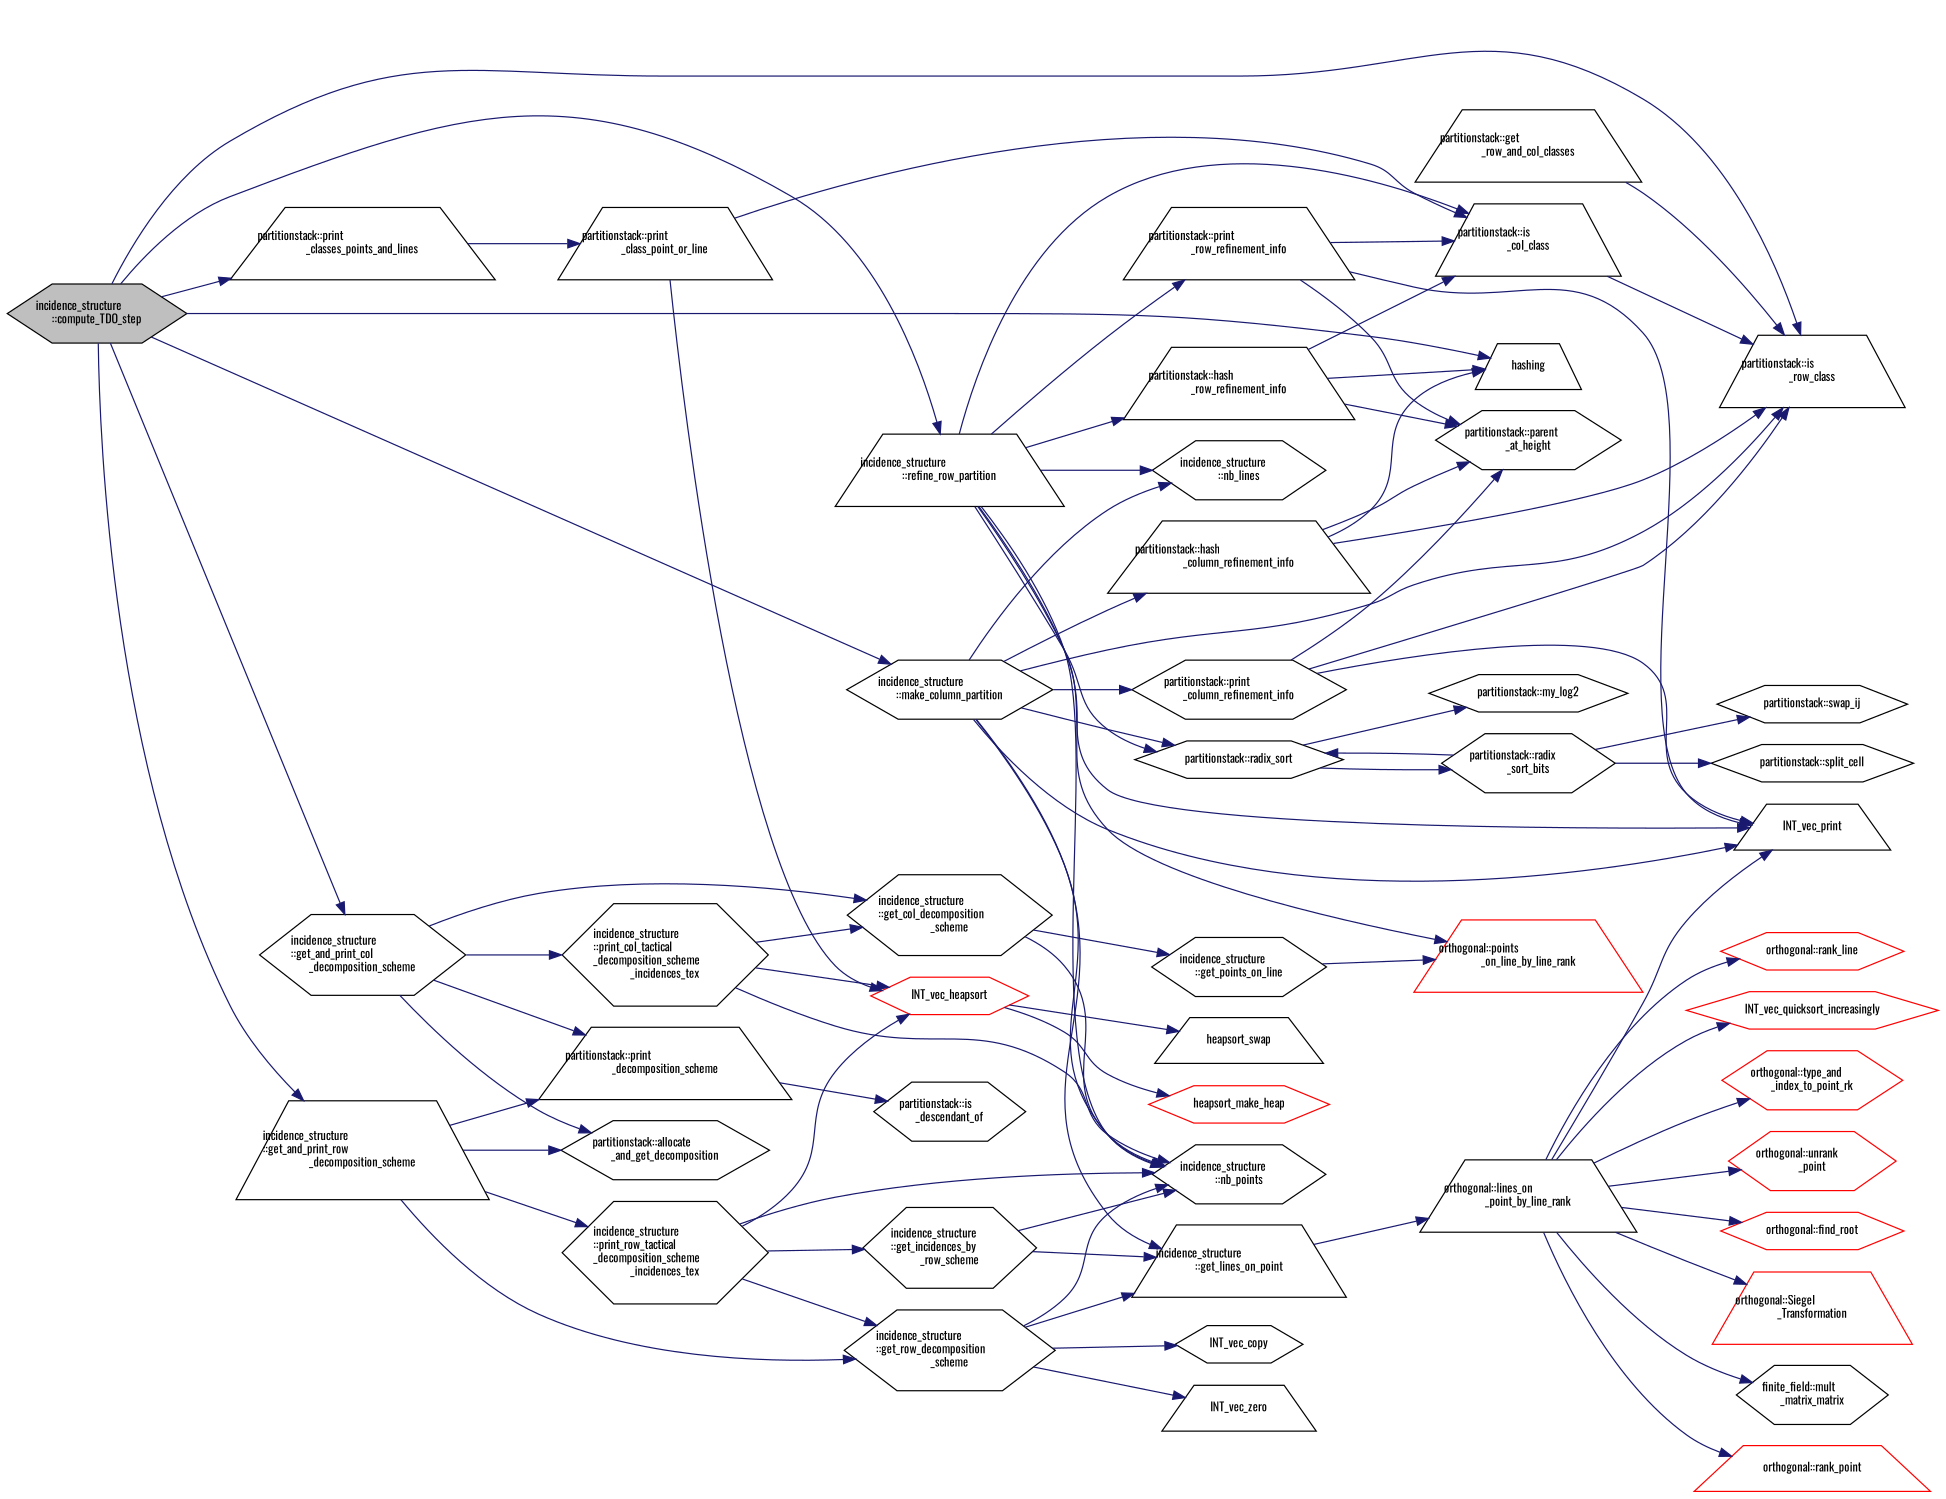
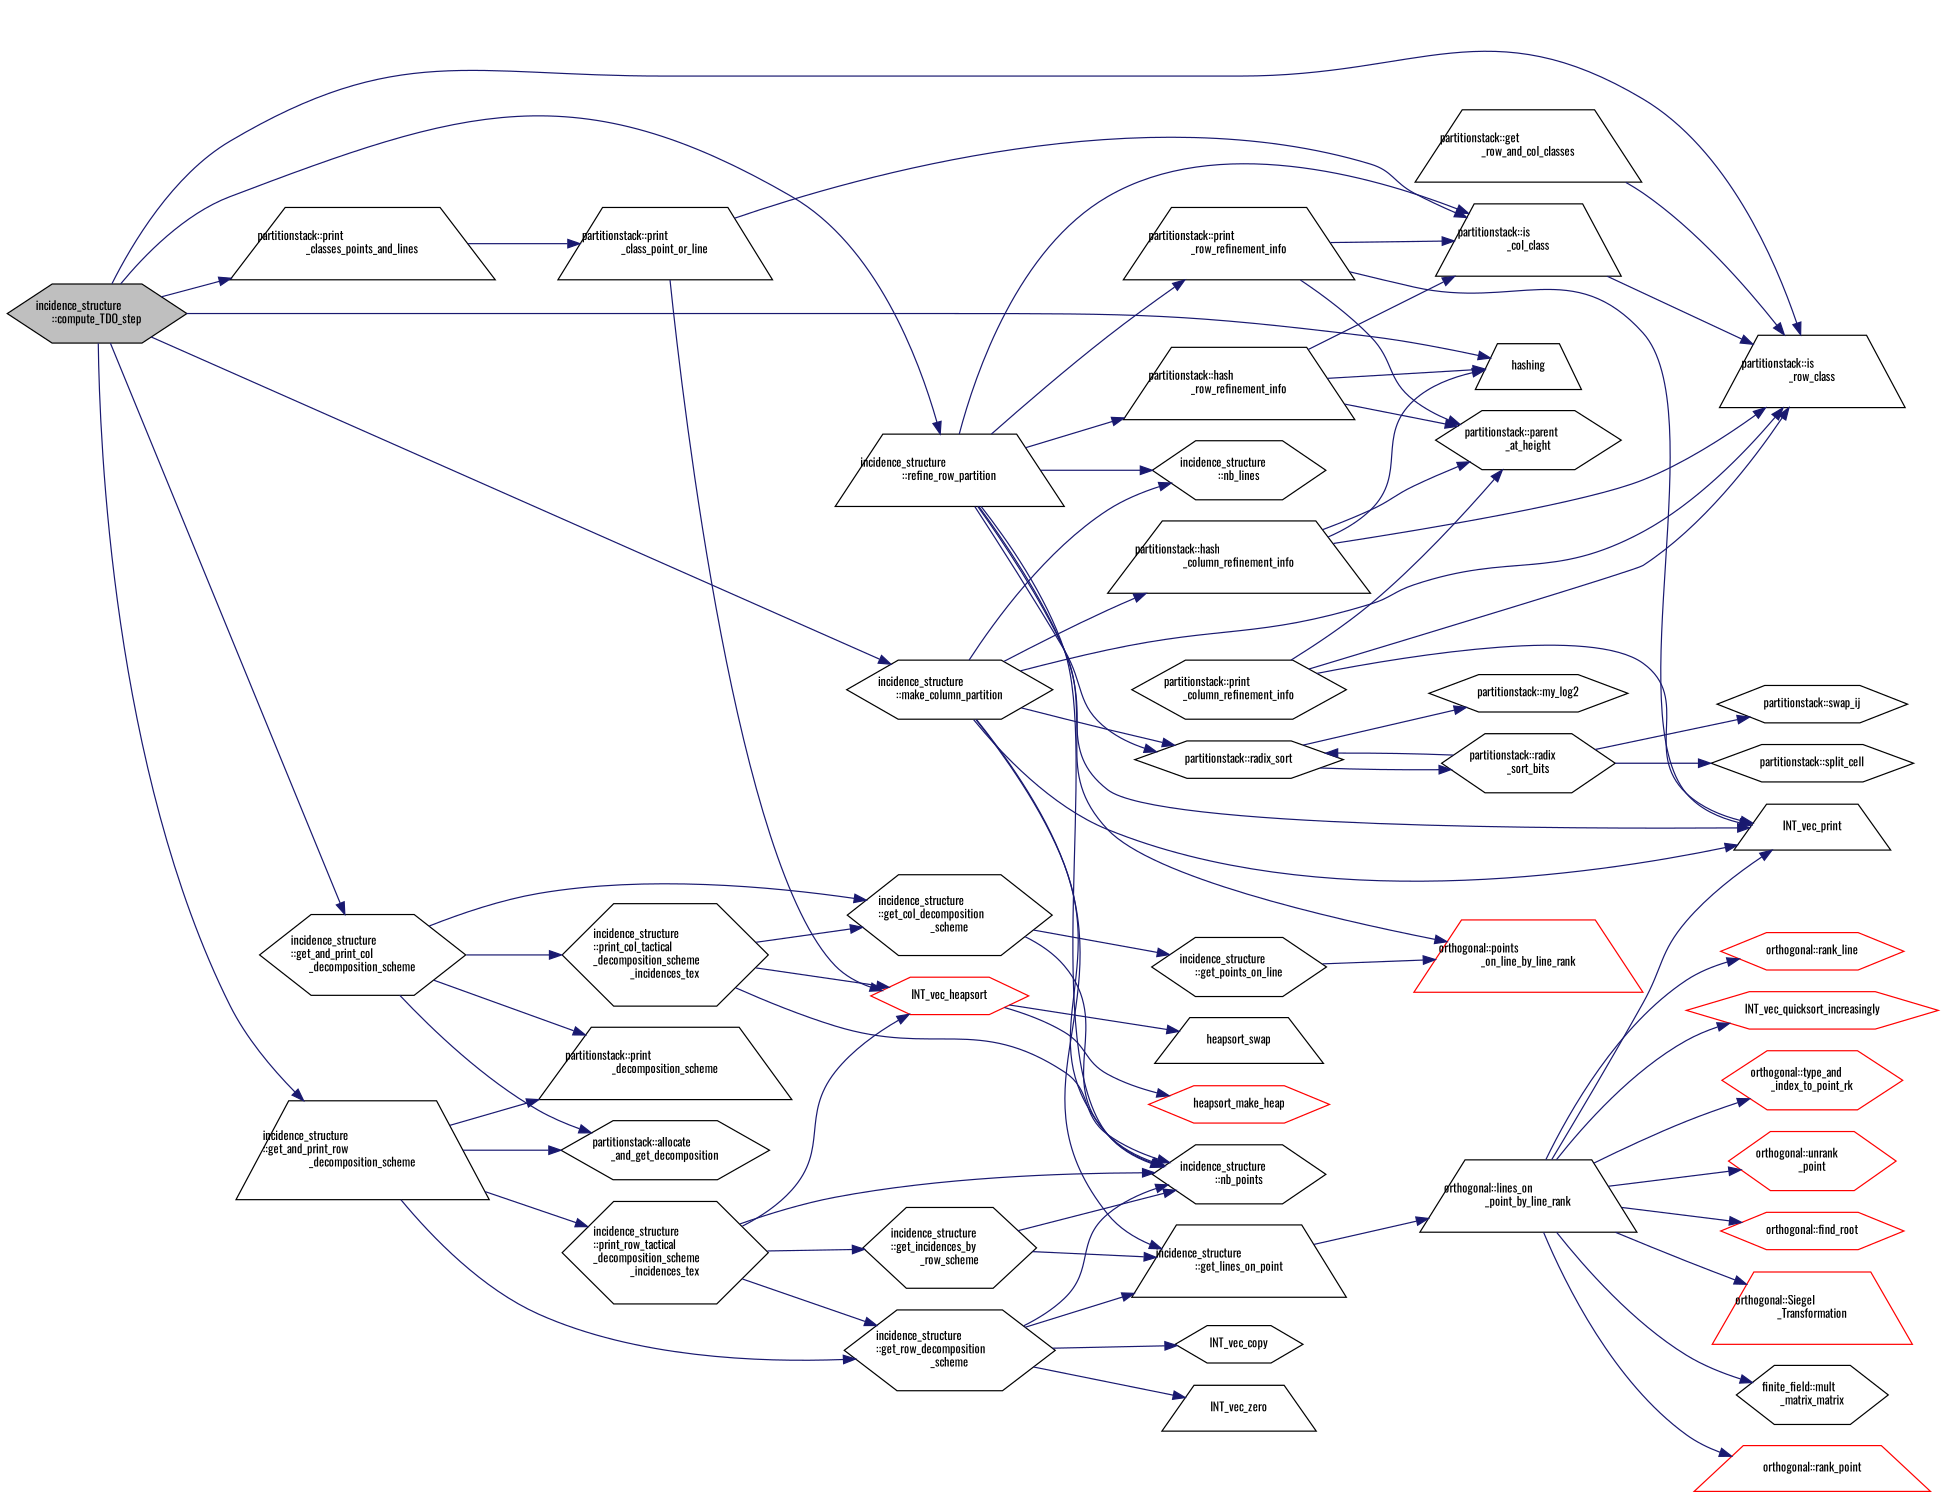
  digraph {
    fontname=Oswald
    rankdir=LR
    node [color=black fillcolor=white fontname=Oswald fontsize=10 shape=hexagon style=filled]
    edge [color=midnightblue fontname=Oswald fontsize=10 labelfontname=Helvetica labelfontsize=10 style=solid]
    n1 [fillcolor=grey75 fontcolor=black height=0.2 label="incidence_structure\l::compute_TDO_step" width=0.4]
    n2 [height=0.2 label="partitionstack::is\l_row_class" shape=trapezium width=0.4]
    n3 [height=0.2 label="incidence_structure\l::make_column_partition" width=0.4]
    n4 [height=0.2 label=hashing shape=trapezium width=0.4]
    n5 [height=0.2 label="incidence_structure\l::get_and_print_col\l_decomposition_scheme" width=0.4]
    n6 [height=0.2 label="partitionstack::print\l_classes_points_and_lines" shape=trapezium width=0.4]
    n7 [height=0.2 label="incidence_structure\l::refine_row_partition" shape=trapezium width=0.4]
    n8 [height=0.2 label="incidence_structure\l::get_and_print_row\l_decomposition_scheme" shape=trapezium width=0.4]
    n9 [height=0.2 label="incidence_structure\l::nb_points" width=0.4]
    n10 [height=0.2 label="incidence_structure\l::nb_lines" width=0.4]
    n11 [height=0.2 label="incidence_structure\l::get_lines_on_point" shape=trapezium width=0.4]
    n12 [height=0.2 label=INT_vec_print shape=trapezium width=0.4]
    n13 [height=0.2 label="partitionstack::radix_sort" width=0.4]
    n14 [height=0.2 label="partitionstack::print\l_column_refinement_info" width=0.4]
    n15 [height=0.2 label="partitionstack::hash\l_column_refinement_info" shape=trapezium width=0.4]
    n16 [height=0.2 label="partitionstack::allocate\l_and_get_decomposition" width=0.4]
    n17 [height=0.2 label="incidence_structure\l::get_col_decomposition\l_scheme" width=0.4]
    n18 [height=0.2 label="partitionstack::print\l_decomposition_scheme" shape=trapezium width=0.4]
    n19 [height=0.2 label="incidence_structure\l::print_col_tactical\l_decomposition_scheme\l_incidences_tex" width=0.4]
    n20 [height=0.2 label="partitionstack::print\l_class_point_or_line" shape=trapezium width=0.4]
    n21 [color=red height=0.2 label="orthogonal::points\l_on_line_by_line_rank" shape=trapezium width=0.4]
    n22 [height=0.2 label="partitionstack::is\l_col_class" shape=trapezium width=0.4]
    n23 [height=0.2 label="partitionstack::print\l_row_refinement_info" shape=trapezium width=0.4]
    n24 [height=0.2 label="partitionstack::hash\l_row_refinement_info" shape=trapezium width=0.4]
    n25 [height=0.2 label="incidence_structure\l::get_row_decomposition\l_scheme" width=0.4]
    n26 [height=0.2 label="incidence_structure\l::print_row_tactical\l_decomposition_scheme\l_incidences_tex" width=0.4]
    n27 [height=0.2 label="orthogonal::lines_on\l_point_by_line_rank" shape=trapezium width=0.4]
    n28 [height=0.2 label="partitionstack::my_log2" width=0.4]
    n29 [height=0.2 label="partitionstack::radix\l_sort_bits" width=0.4]
    n30 [height=0.2 label="partitionstack::parent\l_at_height" width=0.4]
    n31 [color=red height=0.2 label="orthogonal::type_and\l_index_to_point_rk" width=0.4]
    n32 [color=red height=0.2 label="orthogonal::unrank\l_point" width=0.4]
    n33 [color=red height=0.2 label="orthogonal::find_root" width=0.4]
    n34 [color=red height=0.2 label="orthogonal::Siegel\l_Transformation" shape=trapezium width=0.4]
    n35 [height=0.2 label="finite_field::mult\l_matrix_matrix" width=0.4]
    n36 [color=red height=0.2 label="orthogonal::rank_point" shape=trapezium width=0.4]
    n37 [color=red height=0.2 label="orthogonal::rank_line" width=0.4]
    n38 [color=red height=0.2 label=INT_vec_quicksort_increasingly width=0.4]
    n39 [height=0.2 label="partitionstack::swap_ij" width=0.4]
    n40 [height=0.2 label="partitionstack::split_cell" width=0.4]
    n41 [height=0.2 label="incidence_structure\l::get_points_on_line" width=0.4]
-   n42 [height=0.2 label="partitionstack::is\l_descendant_of" width=0.4]
    n43 [color=red height=0.2 label=INT_vec_heapsort width=0.4]
    n44 [height=0.2 label="partitionstack::get\l_row_and_col_classes" shape=trapezium width=0.4]
    n45 [color=red height=0.2 label=heapsort_make_heap width=0.4]
    n46 [height=0.2 label=heapsort_swap shape=trapezium width=0.4]
    n47 [height=0.2 label=INT_vec_zero shape=trapezium width=0.4]
    n48 [height=0.2 label=INT_vec_copy width=0.4]
    n49 [height=0.2 label="incidence_structure\l::get_incidences_by\l_row_scheme" width=0.4]
    n1 -> n2
    n1 -> n3
    n1 -> n4
    n1 -> n5
    n1 -> n6
    n1 -> n7
    n1 -> n8
    n3 -> n2
    n3 -> n9
    n3 -> n10
    n3 -> n11
    n3 -> n12
    n3 -> n13
-   n3 -> n14
    n3 -> n15
    n5 -> n16
    n5 -> n17
    n5 -> n18
    n5 -> n19
    n6 -> n20
    n7 -> n9
    n7 -> n10
    n7 -> n12
    n7 -> n13
    n7 -> n21
    n7 -> n22
    n7 -> n23
    n7 -> n24
    n8 -> n16
    n8 -> n18
    n8 -> n25
    n8 -> n26
    n11 -> n27
    n13 -> n28
    n13 -> n29
    n14 -> n2
    n14 -> n12
    n14 -> n30
    n15 -> n2
    n15 -> n4
    n15 -> n30
    n17 -> n9
    n17 -> n41
-   n18 -> n42
    n19 -> n9
    n19 -> n17
    n19 -> n43
    n20 -> n22
    n20 -> n43
    n22 -> n2
    n23 -> n12
    n23 -> n22
    n23 -> n30
    n24 -> n4
    n24 -> n22
    n24 -> n30
    n25 -> n9
    n25 -> n11
    n25 -> n47
    n25 -> n48
    n26 -> n9
    n26 -> n25
    n26 -> n43
    n26 -> n49
    n27 -> n12
    n27 -> n31
    n27 -> n32
    n27 -> n33
    n27 -> n34
    n27 -> n35
    n27 -> n36
    n27 -> n37
    n27 -> n38
    n29 -> n13
    n29 -> n39
    n29 -> n40
    n41 -> n21
    n43 -> n45
    n43 -> n46
    n44 -> n2
    n49 -> n9
    n49 -> n11
  }
